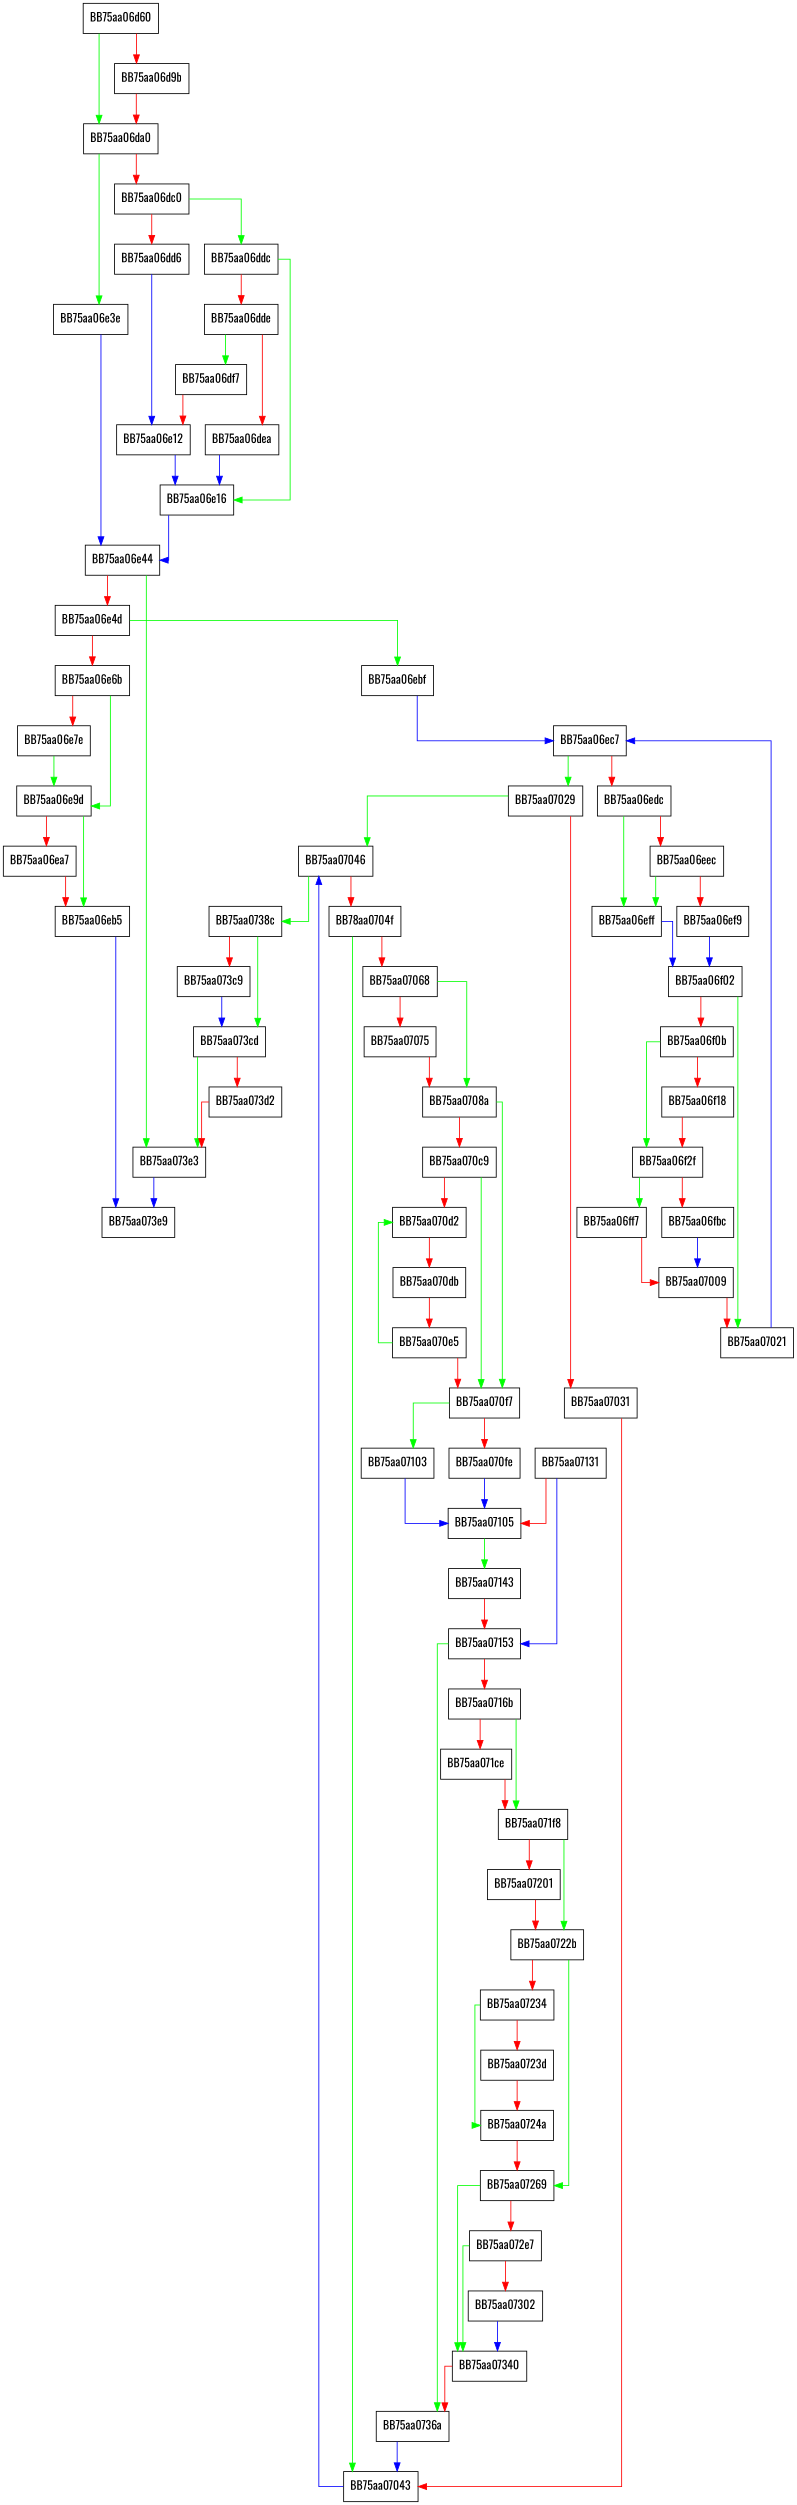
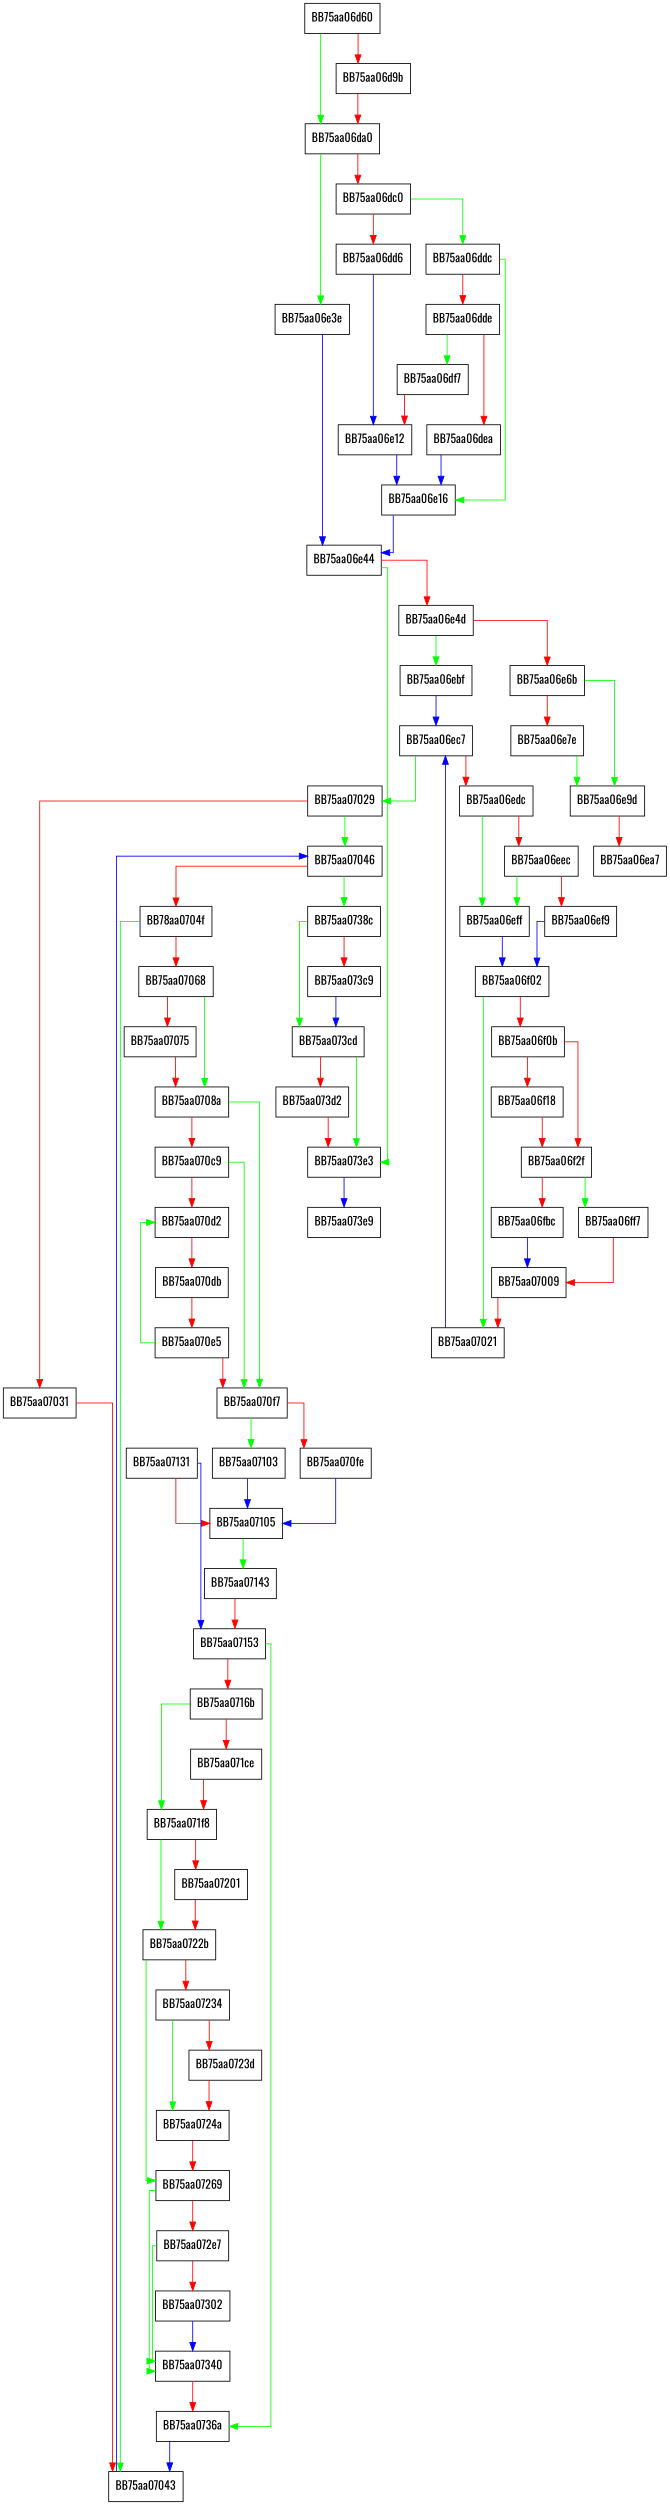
  digraph {
    fontname=Oswald
    splines=ortho
    node [fontname=Oswald shape=box]
    edge [color=red fontname=Oswald]
    BB75aa06d60
    BB75aa06da0
    BB75aa06d9b
    BB75aa06e3e
    BB75aa06dc0
    BB75aa06e44
    BB75aa06ddc
    BB75aa06dd6
    BB75aa073e3
    BB75aa06e4d
    BB75aa06e16
    BB75aa06dde
    BB75aa06e12
    BB75aa06df7
    BB75aa06dea
    BB75aa073e9
    BB75aa06ebf
    BB75aa06e6b
    BB75aa06ec7
    BB75aa06e9d
    BB75aa06e7e
    BB75aa07029
    BB75aa06edc
-   BB75aa06eb5
    BB75aa06ea7
    BB75aa07046
    BB75aa07031
    BB75aa06eff
    BB75aa06eec
    BB75aa0738c
    n31 [label=BB78aa0704f]
    BB75aa07043
    BB75aa06f02
    BB75aa06ef9
    BB75aa07021
    BB75aa06f0b
    BB75aa06f2f
    BB75aa06f18
    BB75aa06ff7
    BB75aa06fbc
    BB75aa07009
    BB75aa073cd
    BB75aa073c9
    BB75aa07068
    BB75aa073d2
    BB75aa0708a
    BB75aa07075
    BB75aa070f7
    BB75aa070c9
    BB75aa07103
    BB75aa070fe
    BB75aa070d2
    BB75aa07105
    BB75aa070db
    BB75aa070e5
    BB75aa07143
    BB75aa07153
    BB75aa07131
    BB75aa0736a
    BB75aa0716b
    BB75aa071f8
    BB75aa071ce
    BB75aa0722b
    BB75aa07201
    BB75aa07269
    BB75aa07234
    BB75aa07340
    BB75aa072e7
    BB75aa0724a
    BB75aa0723d
    BB75aa07302
    BB75aa06d60 -> BB75aa06da0 [color=green]
    BB75aa06d60 -> BB75aa06d9b
    BB75aa06da0 -> BB75aa06e3e [color=green]
    BB75aa06da0 -> BB75aa06dc0
    BB75aa06d9b -> BB75aa06da0
    BB75aa06e3e -> BB75aa06e44 [color=blue]
    BB75aa06dc0 -> BB75aa06ddc [color=green]
    BB75aa06dc0 -> BB75aa06dd6
    BB75aa06e44 -> BB75aa073e3 [color=green]
    BB75aa06e44 -> BB75aa06e4d
    BB75aa06ddc -> BB75aa06e16 [color=green]
    BB75aa06ddc -> BB75aa06dde
    BB75aa06dd6 -> BB75aa06e12 [color=blue]
    BB75aa073e3 -> BB75aa073e9 [color=blue]
    BB75aa06e4d -> BB75aa06ebf [color=green]
    BB75aa06e4d -> BB75aa06e6b
    BB75aa06e16 -> BB75aa06e44 [color=blue]
    BB75aa06dde -> BB75aa06df7 [color=green]
    BB75aa06dde -> BB75aa06dea
    BB75aa06e12 -> BB75aa06e16 [color=blue]
    BB75aa06df7 -> BB75aa06e12
    BB75aa06dea -> BB75aa06e16 [color=blue]
    BB75aa06ebf -> BB75aa06ec7 [color=blue]
    BB75aa06e6b -> BB75aa06e9d [color=green]
    BB75aa06e6b -> BB75aa06e7e
    BB75aa06ec7 -> BB75aa07029 [color=green]
    BB75aa06ec7 -> BB75aa06edc
-   BB75aa06e9d -> BB75aa06eb5 [color=green]
    BB75aa06e9d -> BB75aa06ea7
    BB75aa06e7e -> BB75aa06e9d [color=green]
    BB75aa07029 -> BB75aa07046 [color=green]
    BB75aa07029 -> BB75aa07031
    BB75aa06edc -> BB75aa06eff [color=green]
    BB75aa06edc -> BB75aa06eec
-   BB75aa06eb5 -> BB75aa073e9 [color=blue]
-   BB75aa06ea7 -> BB75aa06eb5
    BB75aa07046 -> BB75aa0738c [color=green]
    BB75aa07046 -> n31
    BB75aa07031 -> BB75aa07043
    BB75aa06eff -> BB75aa06f02 [color=blue]
    BB75aa06eec -> BB75aa06eff [color=green]
    BB75aa06eec -> BB75aa06ef9
    BB75aa0738c -> BB75aa073cd [color=green]
    BB75aa0738c -> BB75aa073c9
    n31 -> BB75aa07043 [color=green]
    n31 -> BB75aa07068
    BB75aa07043 -> BB75aa07046 [color=blue]
    BB75aa06f02 -> BB75aa07021 [color=green]
    BB75aa06f02 -> BB75aa06f0b
    BB75aa06ef9 -> BB75aa06f02 [color=blue]
    BB75aa07021 -> BB75aa06ec7 [color=blue]
-   BB75aa06f0b -> BB75aa06f2f [color=green]
+   BB75aa06f0b -> BB75aa06f2f
    BB75aa06f0b -> BB75aa06f18
    BB75aa06f2f -> BB75aa06ff7 [color=green]
    BB75aa06f2f -> BB75aa06fbc
    BB75aa06f18 -> BB75aa06f2f
    BB75aa06ff7 -> BB75aa07009
    BB75aa06fbc -> BB75aa07009 [color=blue]
    BB75aa07009 -> BB75aa07021
    BB75aa073cd -> BB75aa073e3 [color=green]
    BB75aa073cd -> BB75aa073d2
    BB75aa073c9 -> BB75aa073cd [color=blue]
    BB75aa07068 -> BB75aa0708a [color=green]
    BB75aa07068 -> BB75aa07075
    BB75aa073d2 -> BB75aa073e3
    BB75aa0708a -> BB75aa070f7 [color=green]
    BB75aa0708a -> BB75aa070c9
    BB75aa07075 -> BB75aa0708a
    BB75aa070f7 -> BB75aa07103 [color=green]
    BB75aa070f7 -> BB75aa070fe
    BB75aa070c9 -> BB75aa070f7 [color=green]
    BB75aa070c9 -> BB75aa070d2
    BB75aa07103 -> BB75aa07105 [color=blue]
    BB75aa070fe -> BB75aa07105 [color=blue]
    BB75aa070d2 -> BB75aa070db
    BB75aa07105 -> BB75aa07143 [color=green]
    BB75aa070db -> BB75aa070e5
    BB75aa070e5 -> BB75aa070f7
    BB75aa070e5 -> BB75aa070d2 [color=green]
    BB75aa07143 -> BB75aa07153
    BB75aa07153 -> BB75aa0736a [color=green]
    BB75aa07153 -> BB75aa0716b
    BB75aa07131 -> BB75aa07105
    BB75aa07131 -> BB75aa07153 [color=blue]
    BB75aa0736a -> BB75aa07043 [color=blue]
    BB75aa0716b -> BB75aa071f8 [color=green]
    BB75aa0716b -> BB75aa071ce
    BB75aa071f8 -> BB75aa0722b [color=green]
    BB75aa071f8 -> BB75aa07201
    BB75aa071ce -> BB75aa071f8
    BB75aa0722b -> BB75aa07269 [color=green]
    BB75aa0722b -> BB75aa07234
    BB75aa07201 -> BB75aa0722b
    BB75aa07269 -> BB75aa07340 [color=green]
    BB75aa07269 -> BB75aa072e7
    BB75aa07234 -> BB75aa0724a [color=green]
    BB75aa07234 -> BB75aa0723d
    BB75aa07340 -> BB75aa0736a
    BB75aa072e7 -> BB75aa07340 [color=green]
    BB75aa072e7 -> BB75aa07302
    BB75aa0724a -> BB75aa07269
    BB75aa0723d -> BB75aa0724a
    BB75aa07302 -> BB75aa07340 [color=blue]
  }
